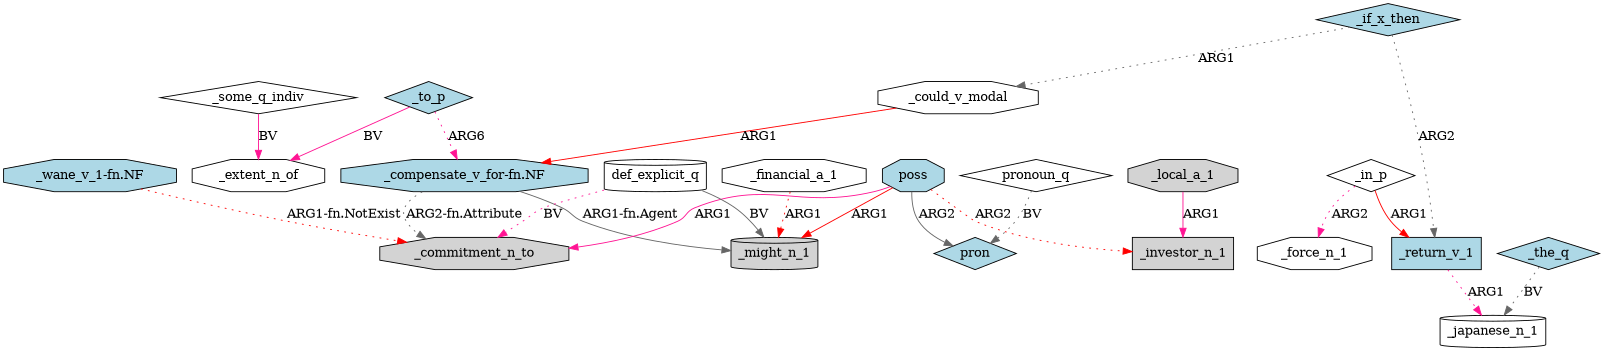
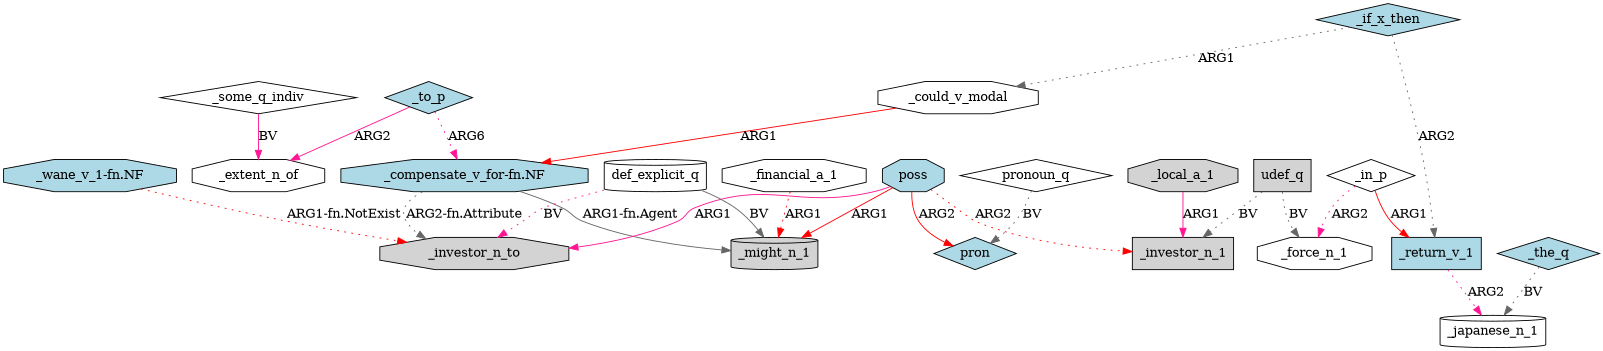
  digraph {
    node [fillcolor=white shape=octagon style=filled]
    edge [color=gray40 style=dotted]
    _to_p [fillcolor=lightblue shape=diamond]
    _extent_n_of
    "_compensate_v_for-fn.NF" [fillcolor=lightblue]
    _might_n_1 [fillcolor=lightgrey shape=cylinder]
-   _commitment_n_to [fillcolor=lightgrey]
+   _commitment_n_to [fillcolor=lightgrey label=_investor_n_to]
+   udef_q [fillcolor=lightgrey shape=box]
    _force_n_1
    _investor_n_1 [fillcolor=lightgrey shape=box]
    poss [fillcolor=lightblue]
    pron [fillcolor=lightblue shape=diamond]
    def_explicit_q [shape=cylinder]
    _if_x_then [fillcolor=lightblue shape=diamond]
    _could_v_modal
    _return_v_1 [fillcolor=lightblue shape=box]
    _japanese_n_1 [shape=cylinder]
    _in_p [shape=diamond]
    _some_q_indiv [shape=diamond]
    pronoun_q [shape=diamond]
    _the_q [fillcolor=lightblue shape=diamond]
    "_wane_v_1-fn.NF" [fillcolor=lightblue]
    _local_a_1 [fillcolor=lightgrey]
    _financial_a_1
-   _to_p -> _extent_n_of [color=deeppink label=BV style=solid]
+   _to_p -> _extent_n_of [color=deeppink label=ARG2 style=solid]
    _to_p -> "_compensate_v_for-fn.NF" [color=deeppink label=ARG6]
    "_compensate_v_for-fn.NF" -> _might_n_1 [label="ARG1-fn.Agent" style=solid]
    "_compensate_v_for-fn.NF" -> _commitment_n_to [label="ARG2-fn.Attribute"]
+   udef_q -> _force_n_1 [label=BV]
+   udef_q -> _investor_n_1 [label=BV]
    poss -> _might_n_1 [color=red label=ARG1 style=solid]
    poss -> _commitment_n_to [color=deeppink label=ARG1 style=solid]
    poss -> _investor_n_1 [color=red label=ARG2]
-   poss -> pron [label=ARG2 style=solid]
+   poss -> pron [color=red label=ARG2 style=solid]
    def_explicit_q -> _might_n_1 [label=BV style=solid]
    def_explicit_q -> _commitment_n_to [color=deeppink label=BV]
    _if_x_then -> _could_v_modal [label=ARG1]
    _if_x_then -> _return_v_1 [label=ARG2]
    _could_v_modal -> "_compensate_v_for-fn.NF" [color=red label=ARG1 style=solid]
-   _return_v_1 -> _japanese_n_1 [color=deeppink label=ARG1]
+   _return_v_1 -> _japanese_n_1 [color=deeppink label=ARG2]
    _in_p -> _force_n_1 [color=deeppink label=ARG2]
    _in_p -> _return_v_1 [color=red label=ARG1 style=solid]
    _some_q_indiv -> _extent_n_of [color=deeppink label=BV style=solid]
    pronoun_q -> pron [label=BV]
    _the_q -> _japanese_n_1 [label=BV]
    "_wane_v_1-fn.NF" -> _commitment_n_to [color=red label="ARG1-fn.NotExist"]
    _local_a_1 -> _investor_n_1 [color=deeppink label=ARG1 style=solid]
    _financial_a_1 -> _might_n_1 [color=red label=ARG1]
  }
